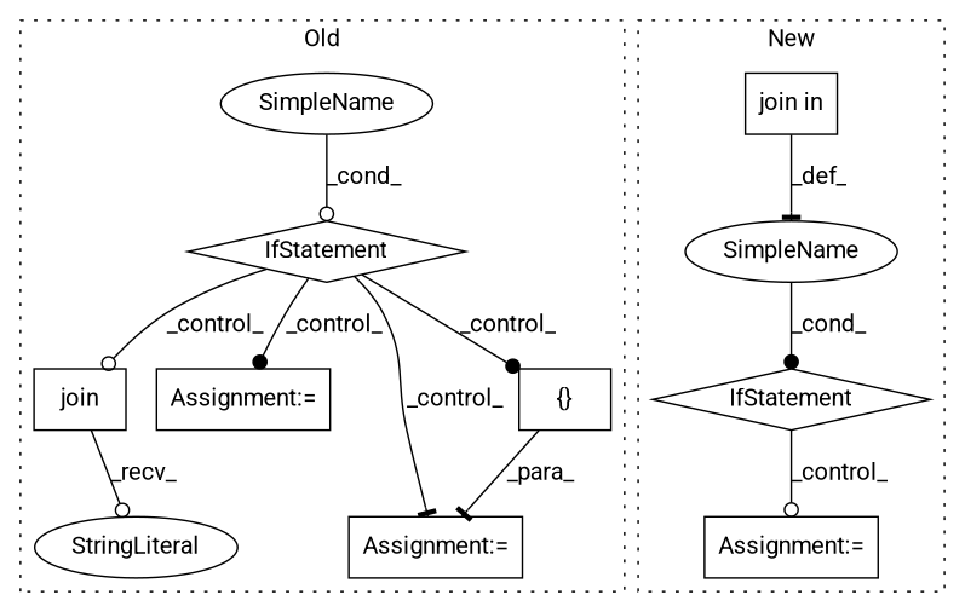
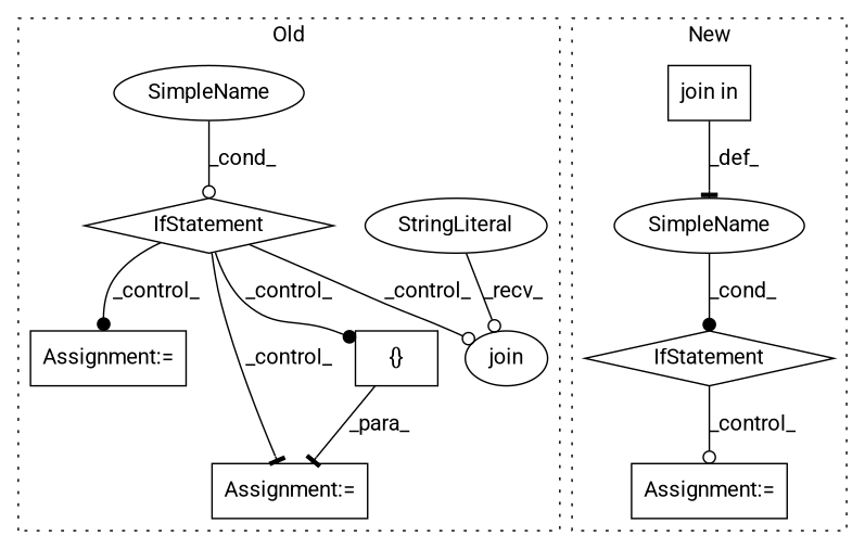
  digraph {
    fontname=Roboto
    node [a=7 fontname=Roboto shape=box]
    edge [arrowhead=odot fontname=Roboto]
-   n1 [a=32 l="5,1" label=join s="565,574"]
+   n1 [a=32 l="5,1" label=join s="565,574" shape=ellipse]
    n2 [a=45 l=3 label=StringLiteral s=561 shape=ellipse]
    n3 [a=25 l="4,2" label=IfStatement s="378,401" shape=diamond]
    n4 [a=42 label=SimpleName shape=ellipse]
    n5 [l=1 label="Assignment:=" s=421]
    n6 [l=15 label="Assignment:=" s=638]
    n7 [a=4 l="1,1" label="{}" s="687,699"]
    n8 [a=108 l=19 label="join in" s=484]
    n9 [a=25 l="4,2" label=IfStatement s="449,504" shape=diamond]
    n10 [l=1 label="Assignment:=" s=564]
    n11 [a=42 label=SimpleName shape=ellipse]
    subgraph cluster_1 {
      label=Old
      style=dotted
      n1
      n2
      n3
      n4
      n5
      n6
      n7
    }
    subgraph cluster_2 {
      label=New
      style=dotted
      n8
      n9
      n10
      n11
    }
-   n1 -> n2 [label=_recv_]
+   n2 -> n1 [label=_recv_]
    n3 -> n1 [label=_control_]
    n3 -> n5 [arrowhead=dot label=_control_]
    n3 -> n6 [arrowhead=tee label=_control_]
    n3 -> n7 [arrowhead=dot label=_control_]
    n4 -> n3 [label=_cond_]
    n7 -> n6 [arrowhead=tee label=_para_]
    n8 -> n11 [arrowhead=tee label=_def_]
    n9 -> n10 [label=_control_]
    n11 -> n9 [arrowhead=dot label=_cond_]
  }
